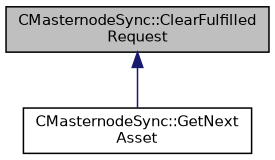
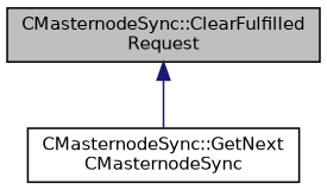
  digraph {
    rankdir=TB
    node [color=black fontname=Helvetica fontsize=10 shape=record style=filled]
    n1 [fillcolor=grey75 fontcolor=black height=0.2 label="CMasternodeSync::ClearFulfilled\lRequest" width=0.4]
-   n2 [fillcolor=white height=0.2 label="CMasternodeSync::GetNext\lAsset" width=0.4]
+   n2 [fillcolor=white height=0.2 label="CMasternodeSync::GetNext\lCMasternodeSync" width=0.4]
    n1 -> n2 [color=midnightblue dir=back fontname=Helvetica fontsize=10 labelfontname=Helvetica labelfontsize=10 style=solid]
  }
